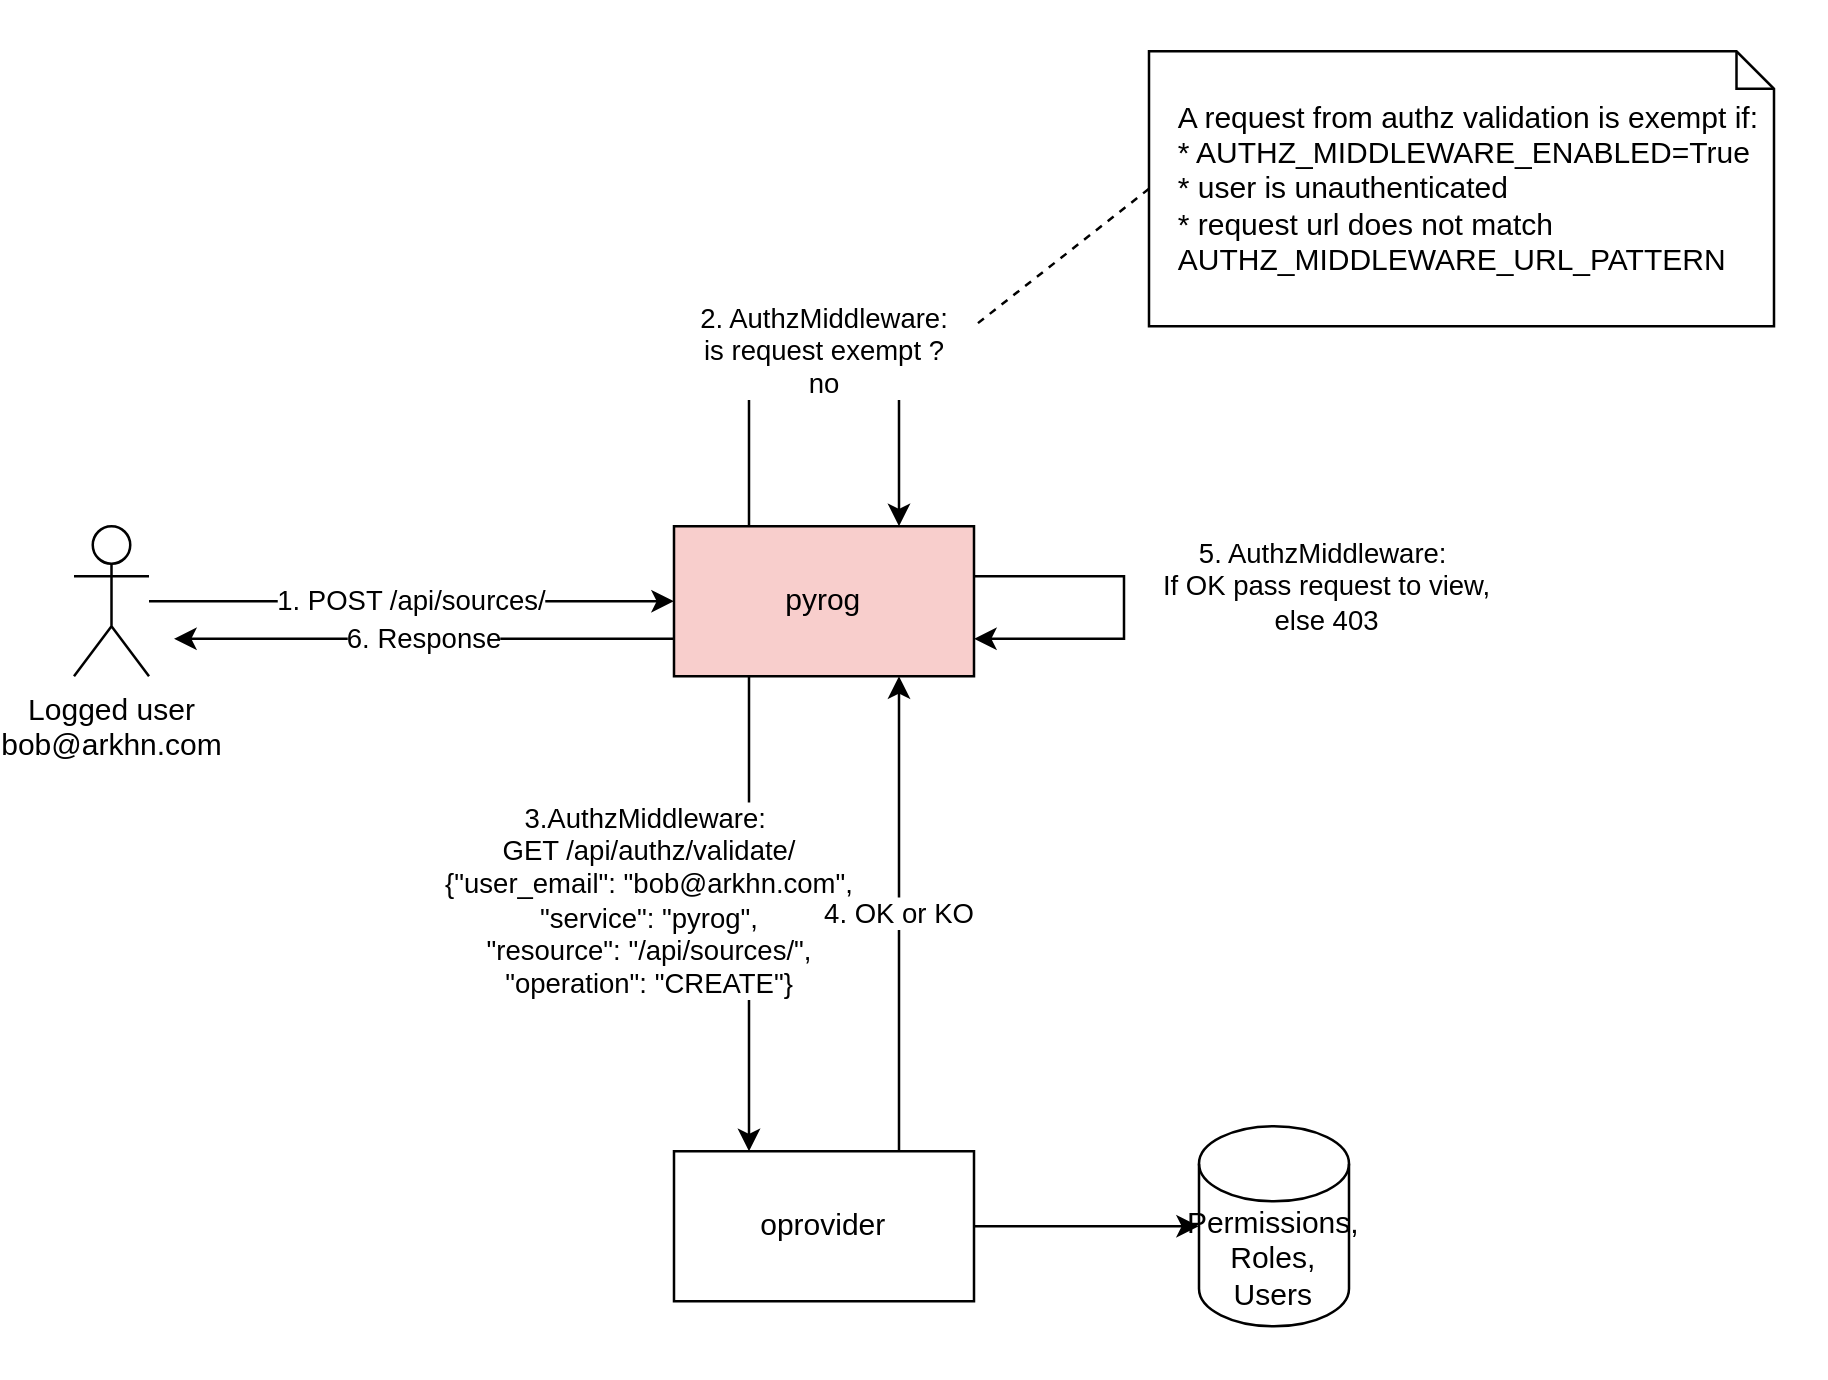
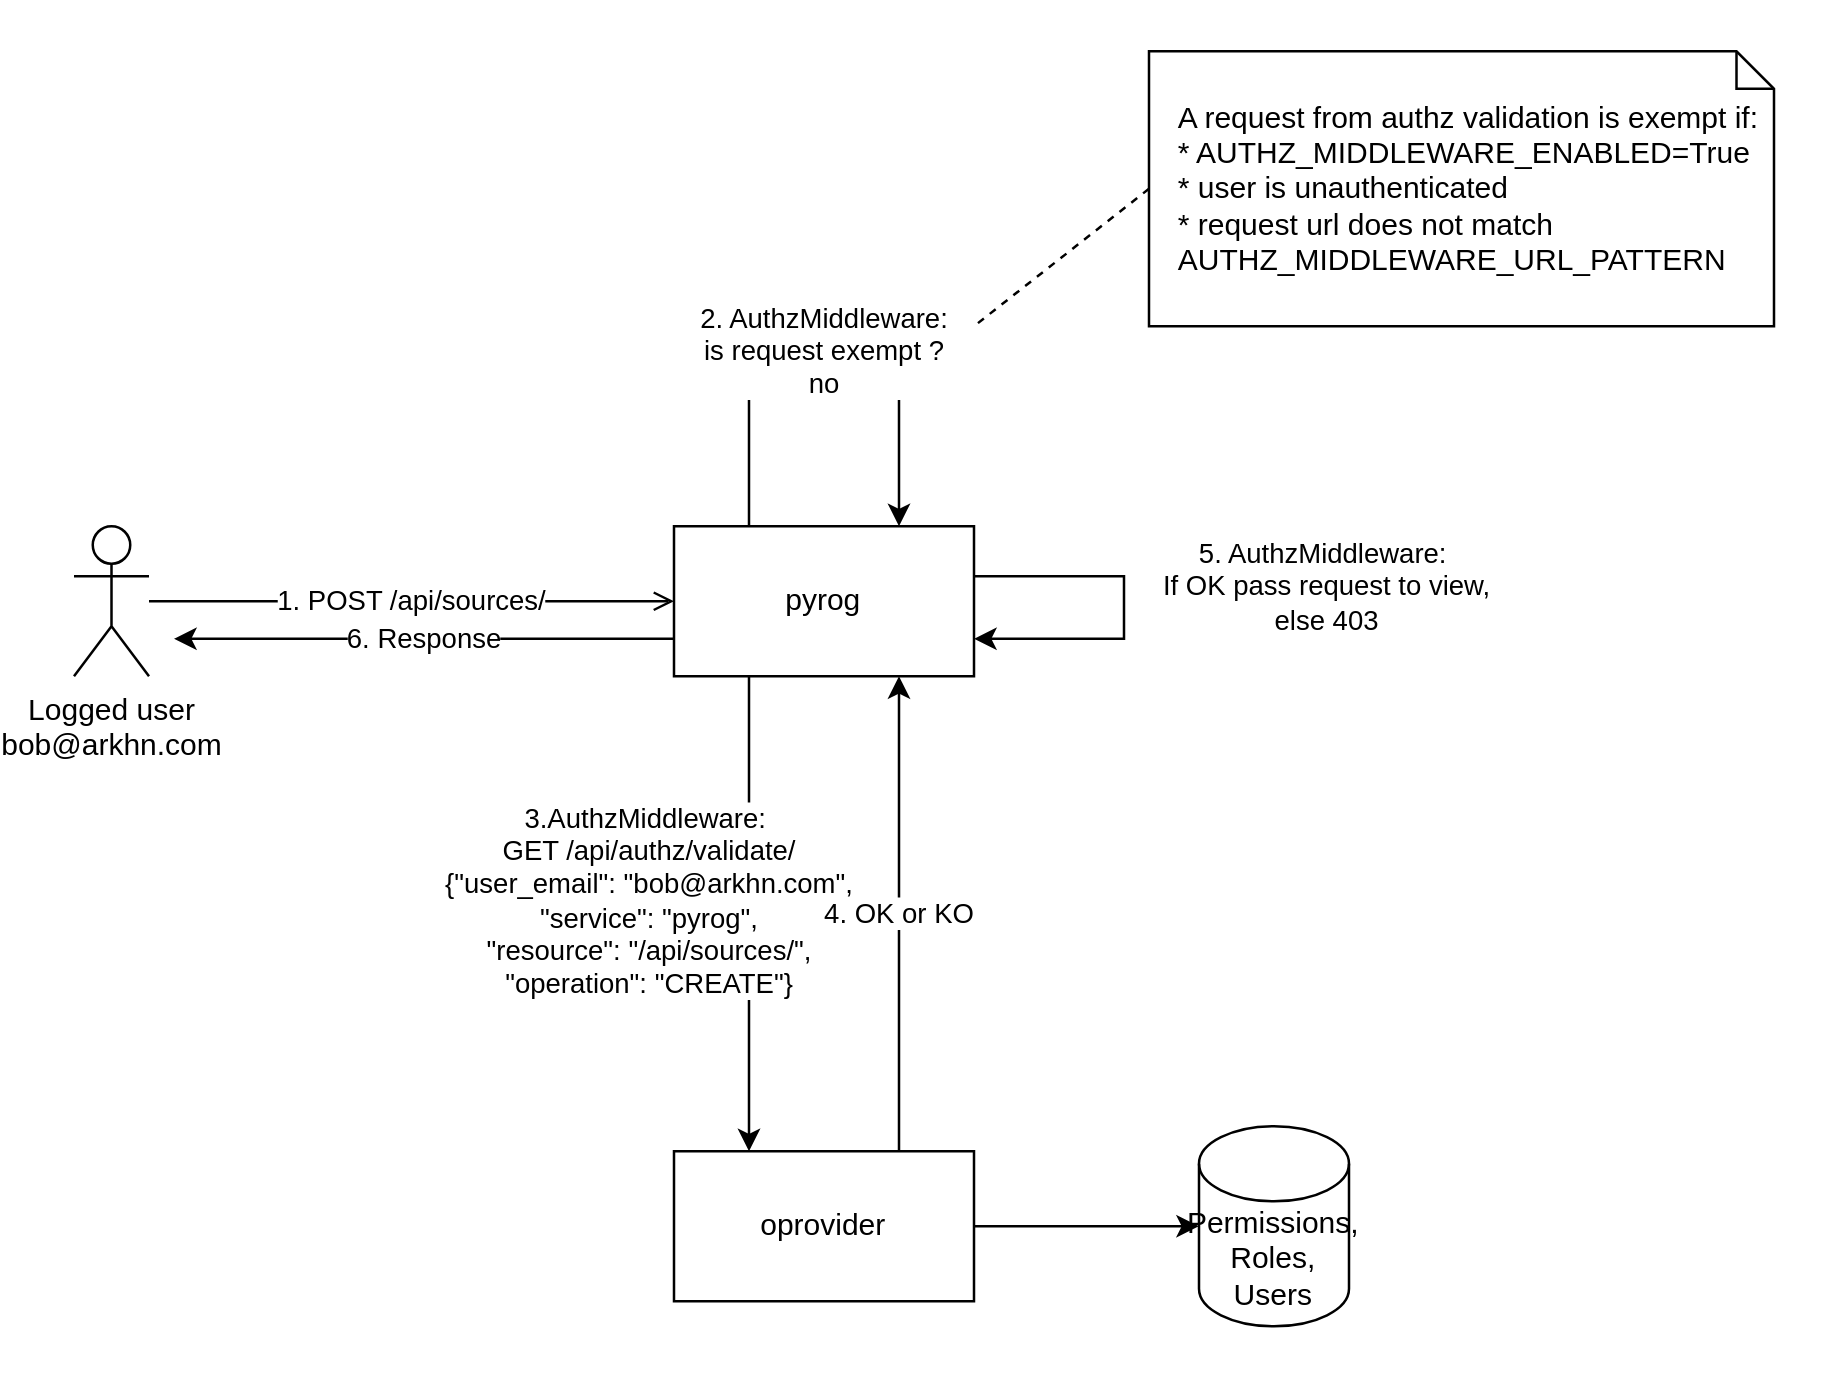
  <mxCell id="0" />
  <mxCell id="1" parent="0" />
- <mxCell id="2" value="1. POST /api/sources/" style="edgeStyle=orthogonalEdgeStyle;rounded=0;orthogonalLoop=1;jettySize=auto;html=1;entryX=0;entryY=0.5;entryDx=0;entryDy=0;" edge="1" parent="1" source="3" target="8"><mxGeometry relative="1" as="geometry"><mxPoint x="85" y="240" as="targetPoint" /></mxGeometry></mxCell>
+ <mxCell id="2" value="1. POST /api/sources/" style="edgeStyle=orthogonalEdgeStyle;rounded=0;orthogonalLoop=1;jettySize=auto;html=1;entryX=0;entryY=0.5;entryDx=0;entryDy=0;endArrow=open;" edge="1" parent="1" source="3" target="8"><mxGeometry relative="1" as="geometry"><mxPoint x="85" y="240" as="targetPoint" /></mxGeometry></mxCell>
  <mxCell id="3" value="Logged user&lt;br&gt;bob@arkhn.com" style="shape=umlActor;verticalLabelPosition=bottom;verticalAlign=top;html=1;outlineConnect=0;" vertex="1" parent="1"><mxGeometry x="20" y="210" width="30" height="60" as="geometry" /></mxCell>
  <mxCell id="4" value="2. AuthzMiddleware:&lt;br&gt;is request exempt ?&lt;br&gt;no" style="edgeStyle=orthogonalEdgeStyle;rounded=0;orthogonalLoop=1;jettySize=auto;html=1;entryX=0.75;entryY=0;entryDx=0;entryDy=0;exitX=0.25;exitY=0;exitDx=0;exitDy=0;" edge="1" parent="1" source="8" target="8"><mxGeometry relative="1" as="geometry"><mxPoint x="350" y="120" as="targetPoint" /><Array as="points"><mxPoint x="290" y="140" /><mxPoint x="350" y="140" /></Array></mxGeometry></mxCell>
  <mxCell id="5" value="3.AuthzMiddleware:&amp;nbsp;&lt;br&gt;GET /api/authz/validate/&lt;br&gt;{&quot;user_email&quot;: &quot;bob@arkhn.com&quot;,&lt;br&gt;&quot;service&quot;: &quot;pyrog&quot;,&lt;br&gt;&quot;resource&quot;: &quot;/api/sources/&quot;,&lt;br&gt;&quot;operation&quot;: &quot;CREATE&quot;}" style="edgeStyle=orthogonalEdgeStyle;rounded=0;orthogonalLoop=1;jettySize=auto;html=1;exitX=0.25;exitY=1;exitDx=0;exitDy=0;entryX=0.25;entryY=0;entryDx=0;entryDy=0;" edge="1" parent="1" source="8" target="11"><mxGeometry x="-0.053" y="-40" relative="1" as="geometry"><mxPoint as="offset" /></mxGeometry></mxCell>
  <mxCell id="6" style="edgeStyle=orthogonalEdgeStyle;rounded=0;orthogonalLoop=1;jettySize=auto;html=1;entryX=1;entryY=0.75;entryDx=0;entryDy=0;" edge="1" parent="1" source="8" target="8"><mxGeometry relative="1" as="geometry"><mxPoint x="450" y="270" as="targetPoint" /><Array as="points"><mxPoint x="440" y="230" /><mxPoint x="440" y="255" /></Array></mxGeometry></mxCell>
  <mxCell id="7" value="5. AuthzMiddleware:&amp;nbsp;&lt;br&gt;If OK pass request to view,&lt;br&gt;else 403&lt;br&gt;&amp;nbsp;" style="edgeLabel;html=1;align=center;verticalAlign=middle;resizable=0;points=[];" vertex="1" connectable="0" parent="6"><mxGeometry x="0.126" y="-3" relative="1" as="geometry"><mxPoint x="83" y="-12" as="offset" /></mxGeometry></mxCell>
- <mxCell id="8" value="pyrog" style="rounded=0;whiteSpace=wrap;html=1;fillColor=#f8cecc;" vertex="1" parent="1"><mxGeometry x="260" y="210" width="120" height="60" as="geometry" /></mxCell>
+ <mxCell id="8" value="pyrog" style="rounded=0;whiteSpace=wrap;html=1;" vertex="1" parent="1"><mxGeometry x="260" y="210" width="120" height="60" as="geometry" /></mxCell>
  <mxCell id="9" value="4. OK or KO" style="edgeStyle=orthogonalEdgeStyle;rounded=0;orthogonalLoop=1;jettySize=auto;html=1;entryX=0.75;entryY=1;entryDx=0;entryDy=0;exitX=0.75;exitY=0;exitDx=0;exitDy=0;" edge="1" parent="1" source="11" target="8"><mxGeometry relative="1" as="geometry"><mxPoint x="320" y="380" as="targetPoint" /></mxGeometry></mxCell>
  <mxCell id="10" value="" style="edgeStyle=orthogonalEdgeStyle;rounded=0;orthogonalLoop=1;jettySize=auto;html=1;" edge="1" parent="1" source="11" target="12"><mxGeometry relative="1" as="geometry" /></mxCell>
  <mxCell id="11" value="oprovider" style="rounded=0;whiteSpace=wrap;html=1;" vertex="1" parent="1"><mxGeometry x="260" y="460" width="120" height="60" as="geometry" /></mxCell>
  <mxCell id="12" value="Permissions,&lt;br&gt;Roles,&lt;br&gt;Users" style="shape=cylinder3;whiteSpace=wrap;html=1;boundedLbl=1;backgroundOutline=1;size=15;" vertex="1" parent="1"><mxGeometry x="470" y="450" width="60" height="80" as="geometry" /></mxCell>
  <mxCell id="13" value="6. Response" style="endArrow=classic;html=1;exitX=0;exitY=0.75;exitDx=0;exitDy=0;" edge="1" parent="1" source="8"><mxGeometry width="50" height="50" relative="1" as="geometry"><mxPoint x="320" y="370" as="sourcePoint" /><mxPoint x="60" y="255" as="targetPoint" /></mxGeometry></mxCell>
  <mxCell id="14" value="A request from authz validation is exempt if:&lt;br&gt;* AUTHZ_MIDDLEWARE_ENABLED=True&lt;br&gt;* user is unauthenticated&lt;br&gt;* request url does not match AUTHZ_MIDDLEWARE_URL_PATTERN" style="shape=note;size=15;align=left;spacingLeft=10;html=1;whiteSpace=wrap;" vertex="1" parent="1"><mxGeometry x="450" y="20" width="250" height="110" as="geometry" /></mxCell>
  <mxCell id="15" value="" style="edgeStyle=none;endArrow=none;exitX=0;exitY=0.5;dashed=1;html=1;exitDx=0;exitDy=0;exitPerimeter=0;" edge="1" source="14" parent="1"><mxGeometry x="1" relative="1" as="geometry"><mxPoint x="380" y="130" as="targetPoint" /></mxGeometry></mxCell>
